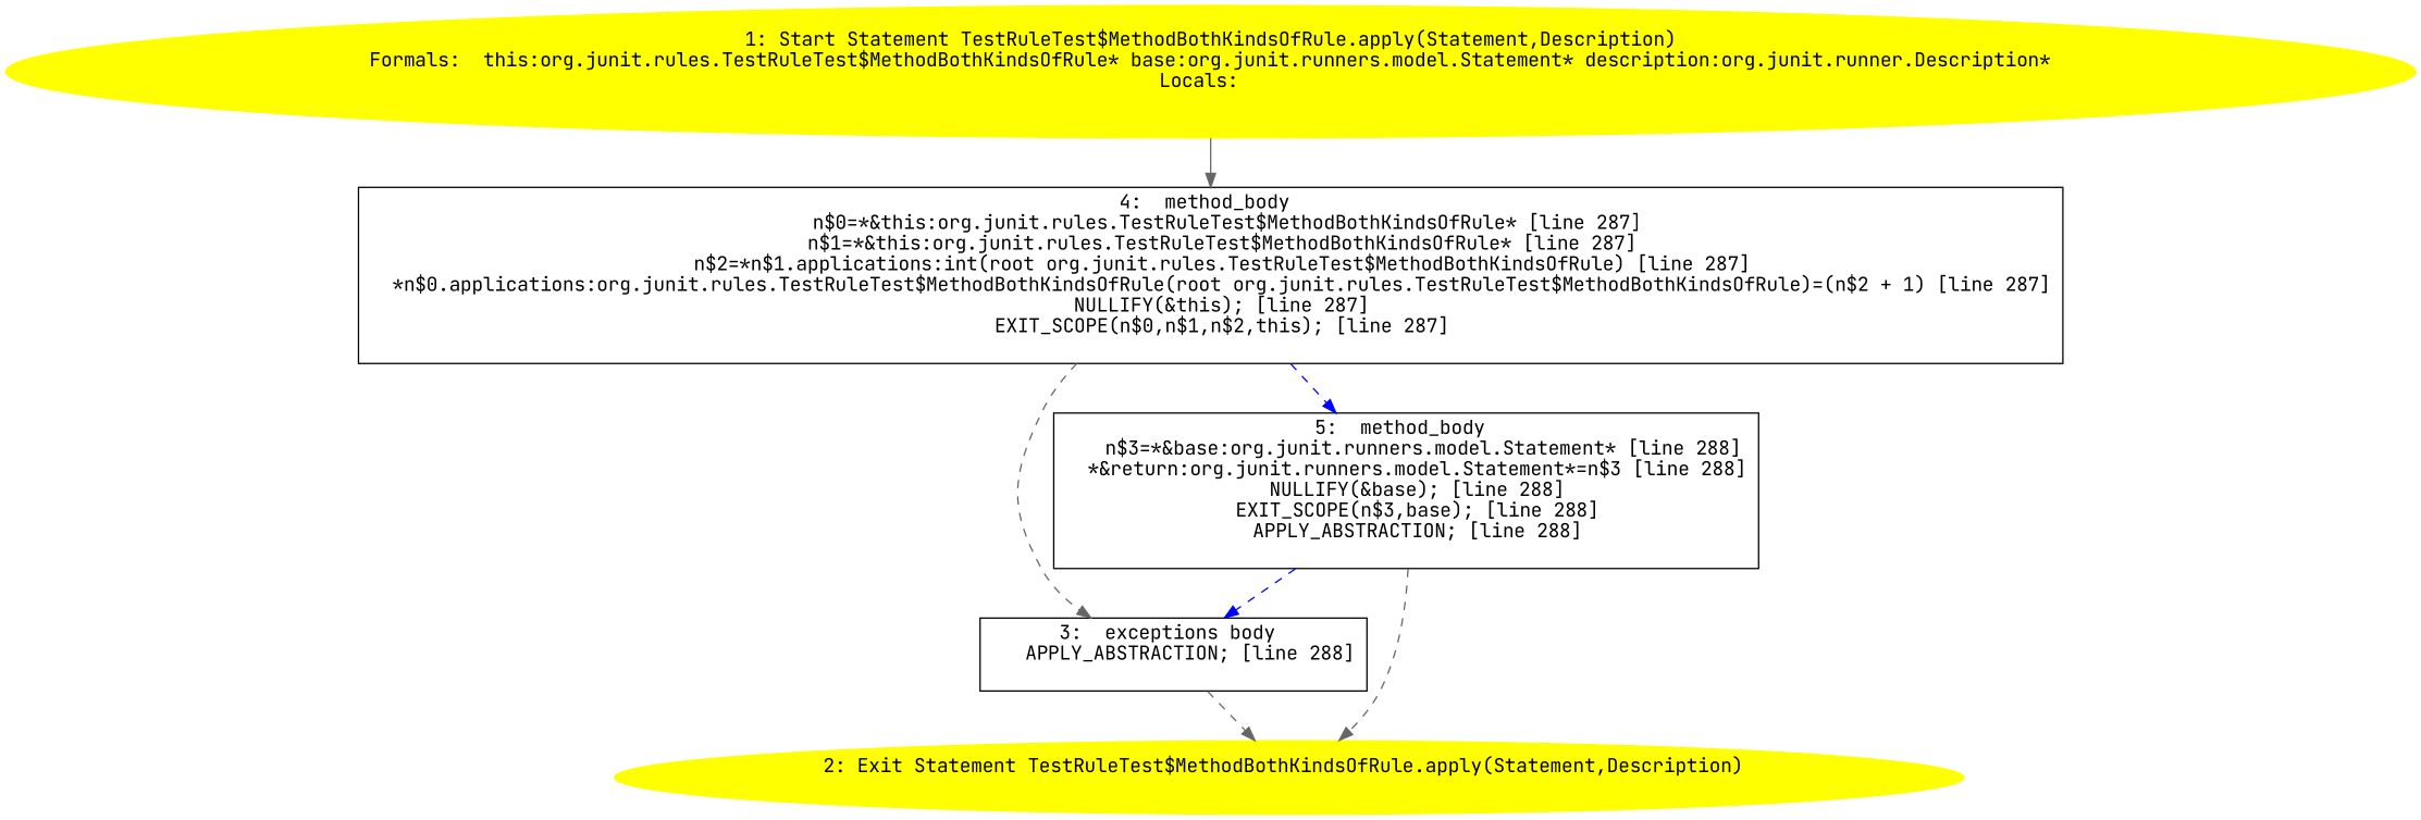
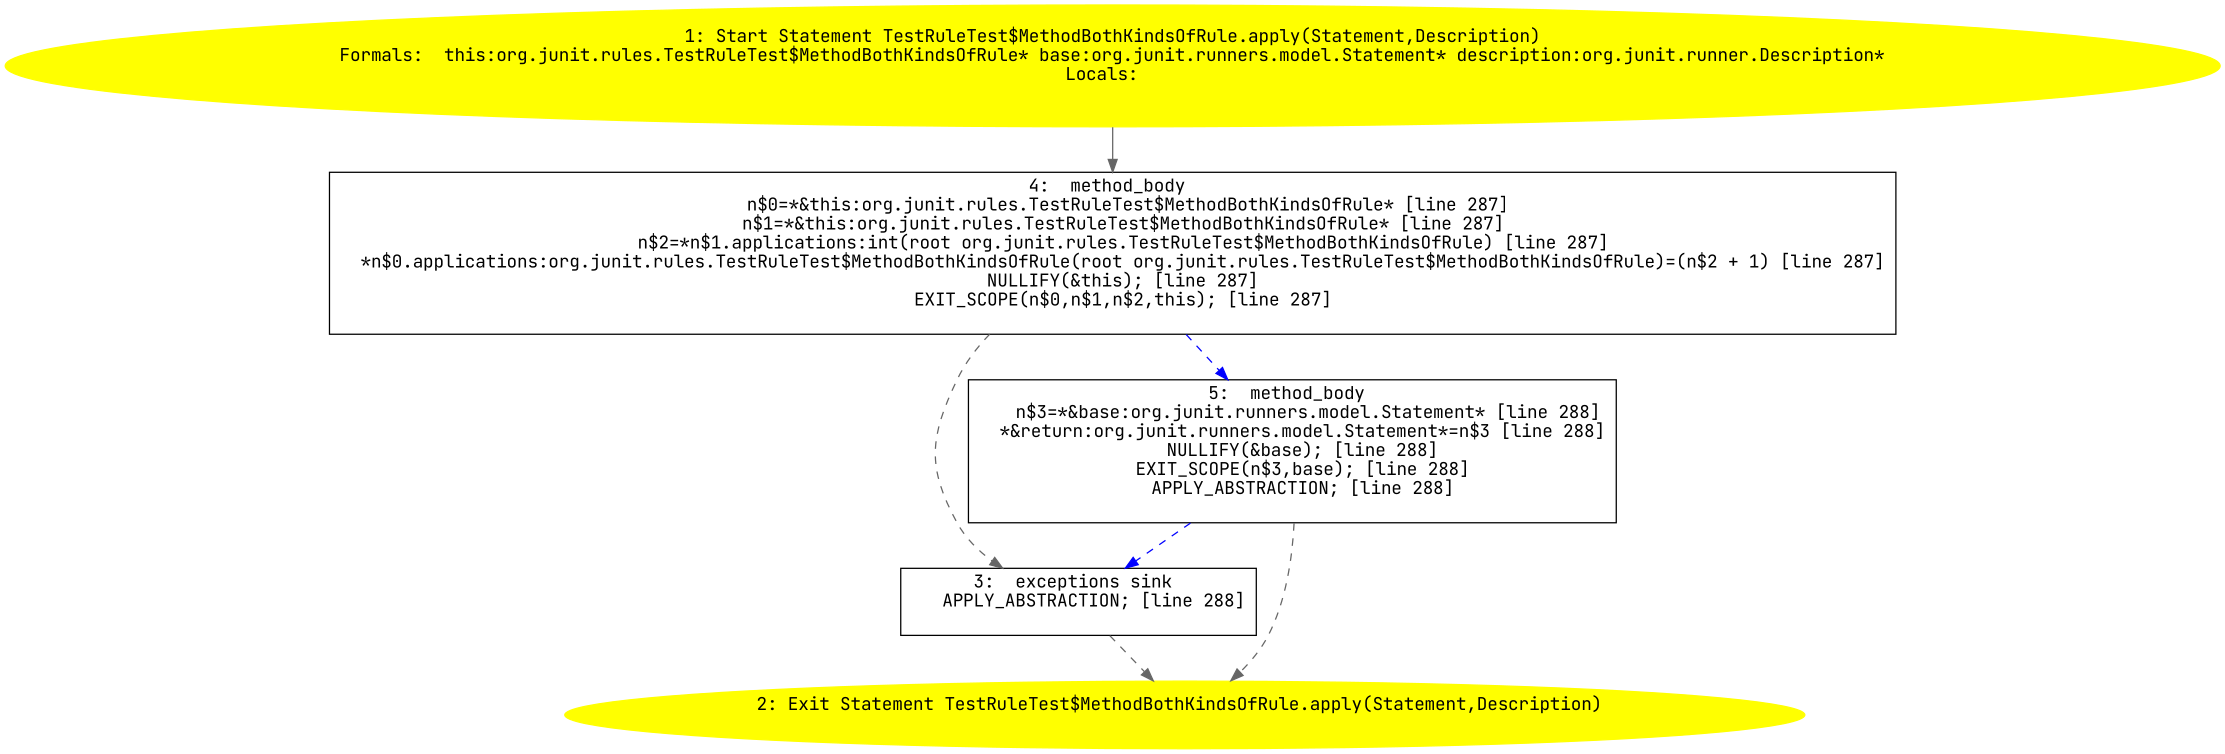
  digraph {
    fontname="JetBrains Mono"
    node [fontname="JetBrains Mono" shape=box]
    edge [color=gray40 style=dashed fontname="JetBrains Mono"]
    n1 [color=yellow label="1: Start Statement TestRuleTest$MethodBothKindsOfRule.apply(Statement,Description)\nFormals:  this:org.junit.rules.TestRuleTest$MethodBothKindsOfRule* base:org.junit.runners.model.Statement* description:org.junit.runner.Description*\nLocals:  \n  " style=filled shape=""]
    n2 [label="4:  method_body \n   n$0=*&this:org.junit.rules.TestRuleTest$MethodBothKindsOfRule* [line 287]\n  n$1=*&this:org.junit.rules.TestRuleTest$MethodBothKindsOfRule* [line 287]\n  n$2=*n$1.applications:int(root org.junit.rules.TestRuleTest$MethodBothKindsOfRule) [line 287]\n  *n$0.applications:org.junit.rules.TestRuleTest$MethodBothKindsOfRule(root org.junit.rules.TestRuleTest$MethodBothKindsOfRule)=(n$2 + 1) [line 287]\n  NULLIFY(&this); [line 287]\n  EXIT_SCOPE(n$0,n$1,n$2,this); [line 287]\n "]
-   n3 [label="3:  exceptions body \n   APPLY_ABSTRACTION; [line 288]\n "]
+   n3 [label="3:  exceptions sink \n   APPLY_ABSTRACTION; [line 288]\n "]
    n4 [label="5:  method_body \n   n$3=*&base:org.junit.runners.model.Statement* [line 288]\n  *&return:org.junit.runners.model.Statement*=n$3 [line 288]\n  NULLIFY(&base); [line 288]\n  EXIT_SCOPE(n$3,base); [line 288]\n  APPLY_ABSTRACTION; [line 288]\n "]
    n5 [color=yellow label="2: Exit Statement TestRuleTest$MethodBothKindsOfRule.apply(Statement,Description) \n  " style=filled shape=""]
    n1 -> n2 [style=solid]
    n2 -> n3
    n2 -> n4 [color=blue]
    n3 -> n5
    n4 -> n3 [color=blue]
    n4 -> n5
  }
